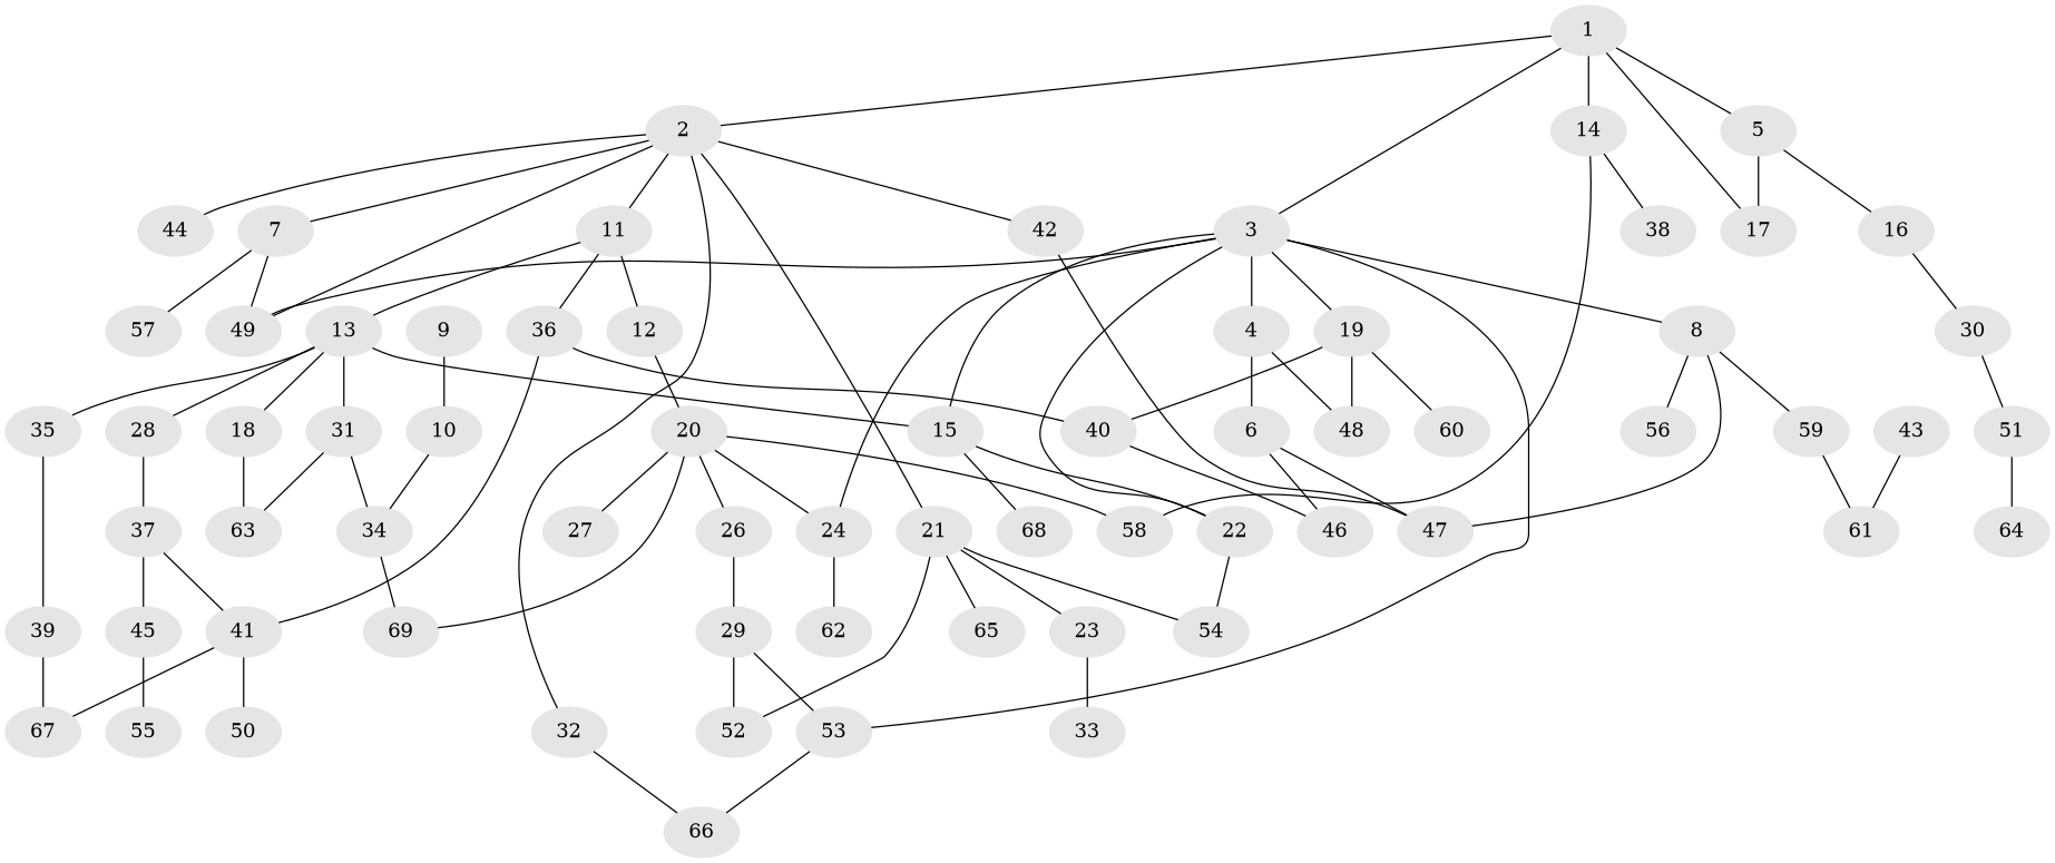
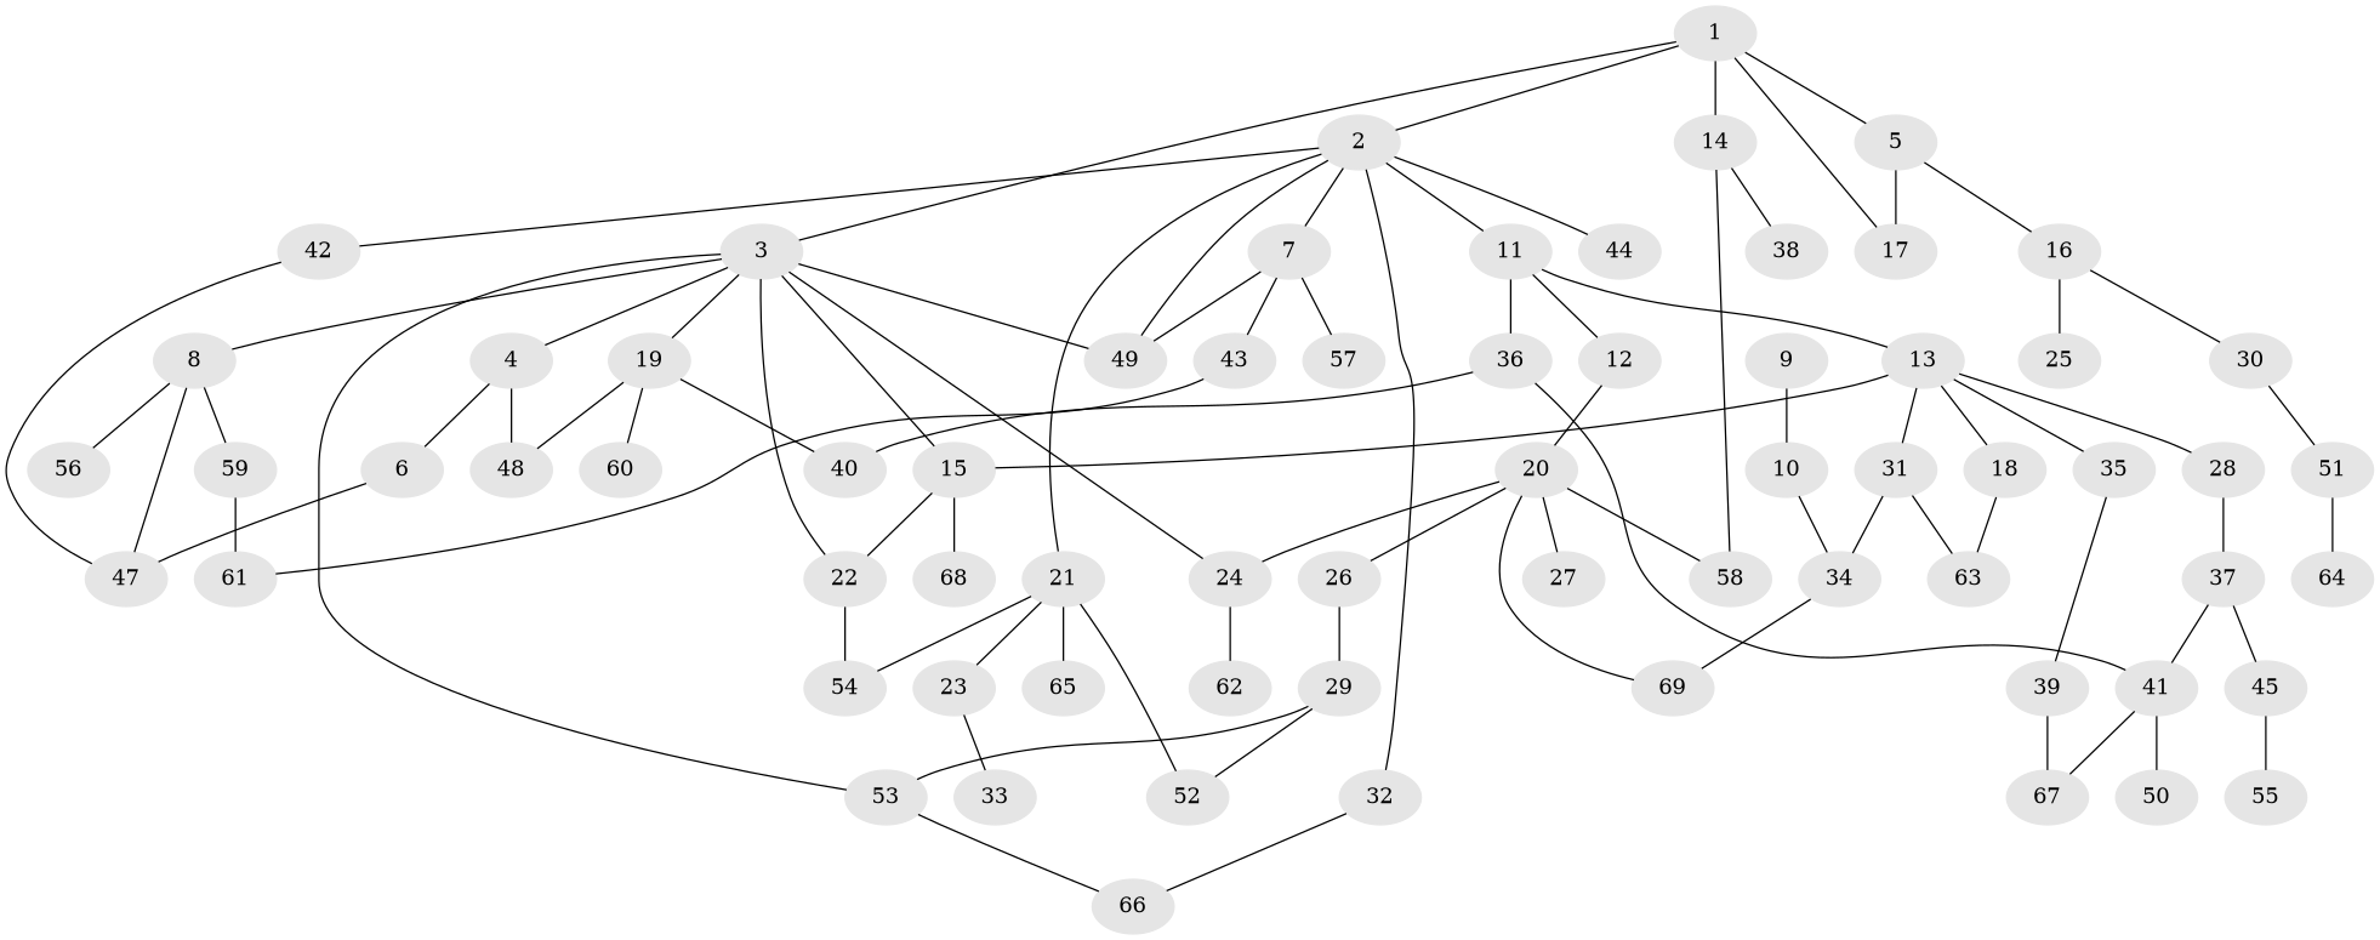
  graph {
    node [color=gray90 style=filled]
    1
    2
    3
    5
    14
    17
    7
    11
    21
    32
    42
    44
    49
    4
    8
    15
    19
    22
    24
    53
    16
    9
    10
    38
    58
    43
    57
    12
    13
    36
    23
    52
    54
    65
    66
    47
    6
    48
    56
    59
    68
    40
    60
    62
-   46
+   25
    30
    61
    34
    69
    20
    18
    28
    31
    35
    41
    26
    27
    63
    37
    39
    51
    29
    33
    45
    64
    67
    50
    55
    1 -- 2
    1 -- 3
    1 -- 5
    1 -- 14
    1 -- 17
    2 -- 7
    2 -- 11
    2 -- 21
    2 -- 32
    2 -- 42
    2 -- 44
    2 -- 49
    3 -- 49
    3 -- 4
    3 -- 8
    3 -- 15
    3 -- 19
    3 -- 22
    3 -- 24
    3 -- 53
    5 -- 17
    5 -- 16
    14 -- 38
    14 -- 58
    7 -- 49
+   7 -- 43
    7 -- 57
    11 -- 12
    11 -- 13
    11 -- 36
    21 -- 23
    21 -- 52
    21 -- 54
    21 -- 65
    32 -- 66
    42 -- 47
    4 -- 6
    4 -- 48
    8 -- 47
    8 -- 56
    8 -- 59
    15 -- 22
    15 -- 68
    19 -- 48
    19 -- 40
    19 -- 60
    22 -- 54
    24 -- 62
    53 -- 66
+   16 -- 25
    16 -- 30
    9 -- 10
    10 -- 34
    43 -- 61
    12 -- 20
    13 -- 15
    13 -- 18
    13 -- 28
    13 -- 31
    13 -- 35
    36 -- 40
    36 -- 41
    23 -- 33
    6 -- 47
-   6 -- 46
    59 -- 61
-   40 -- 46
    30 -- 51
    34 -- 69
    20 -- 24
    20 -- 58
    20 -- 69
    20 -- 26
    20 -- 27
    18 -- 63
    28 -- 37
    31 -- 34
    31 -- 63
    35 -- 39
    41 -- 67
    41 -- 50
    26 -- 29
    37 -- 41
    37 -- 45
    39 -- 67
    51 -- 64
    29 -- 53
    29 -- 52
    45 -- 55
  }
